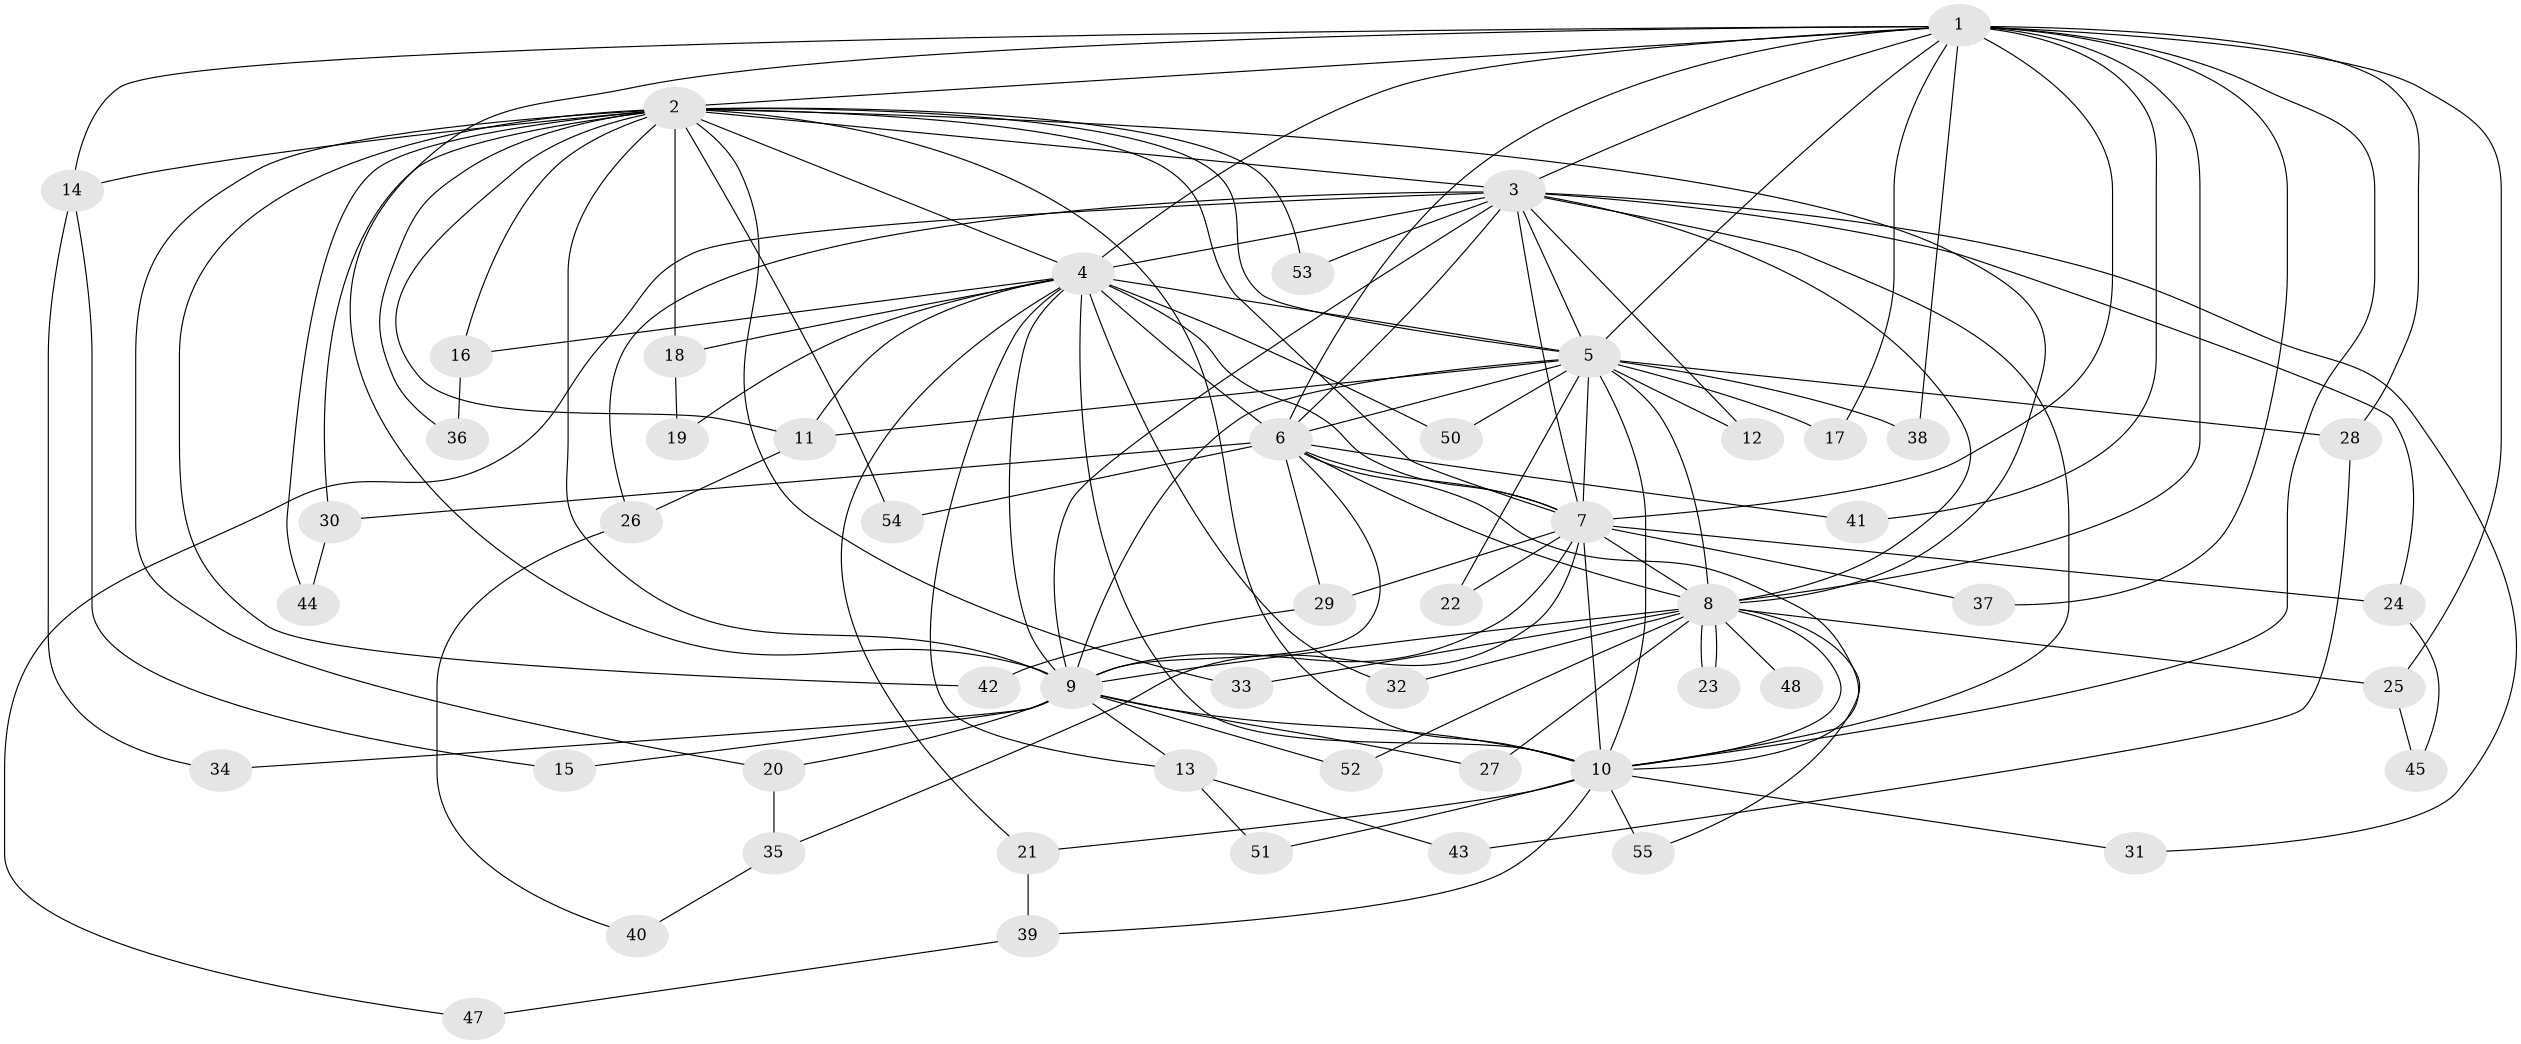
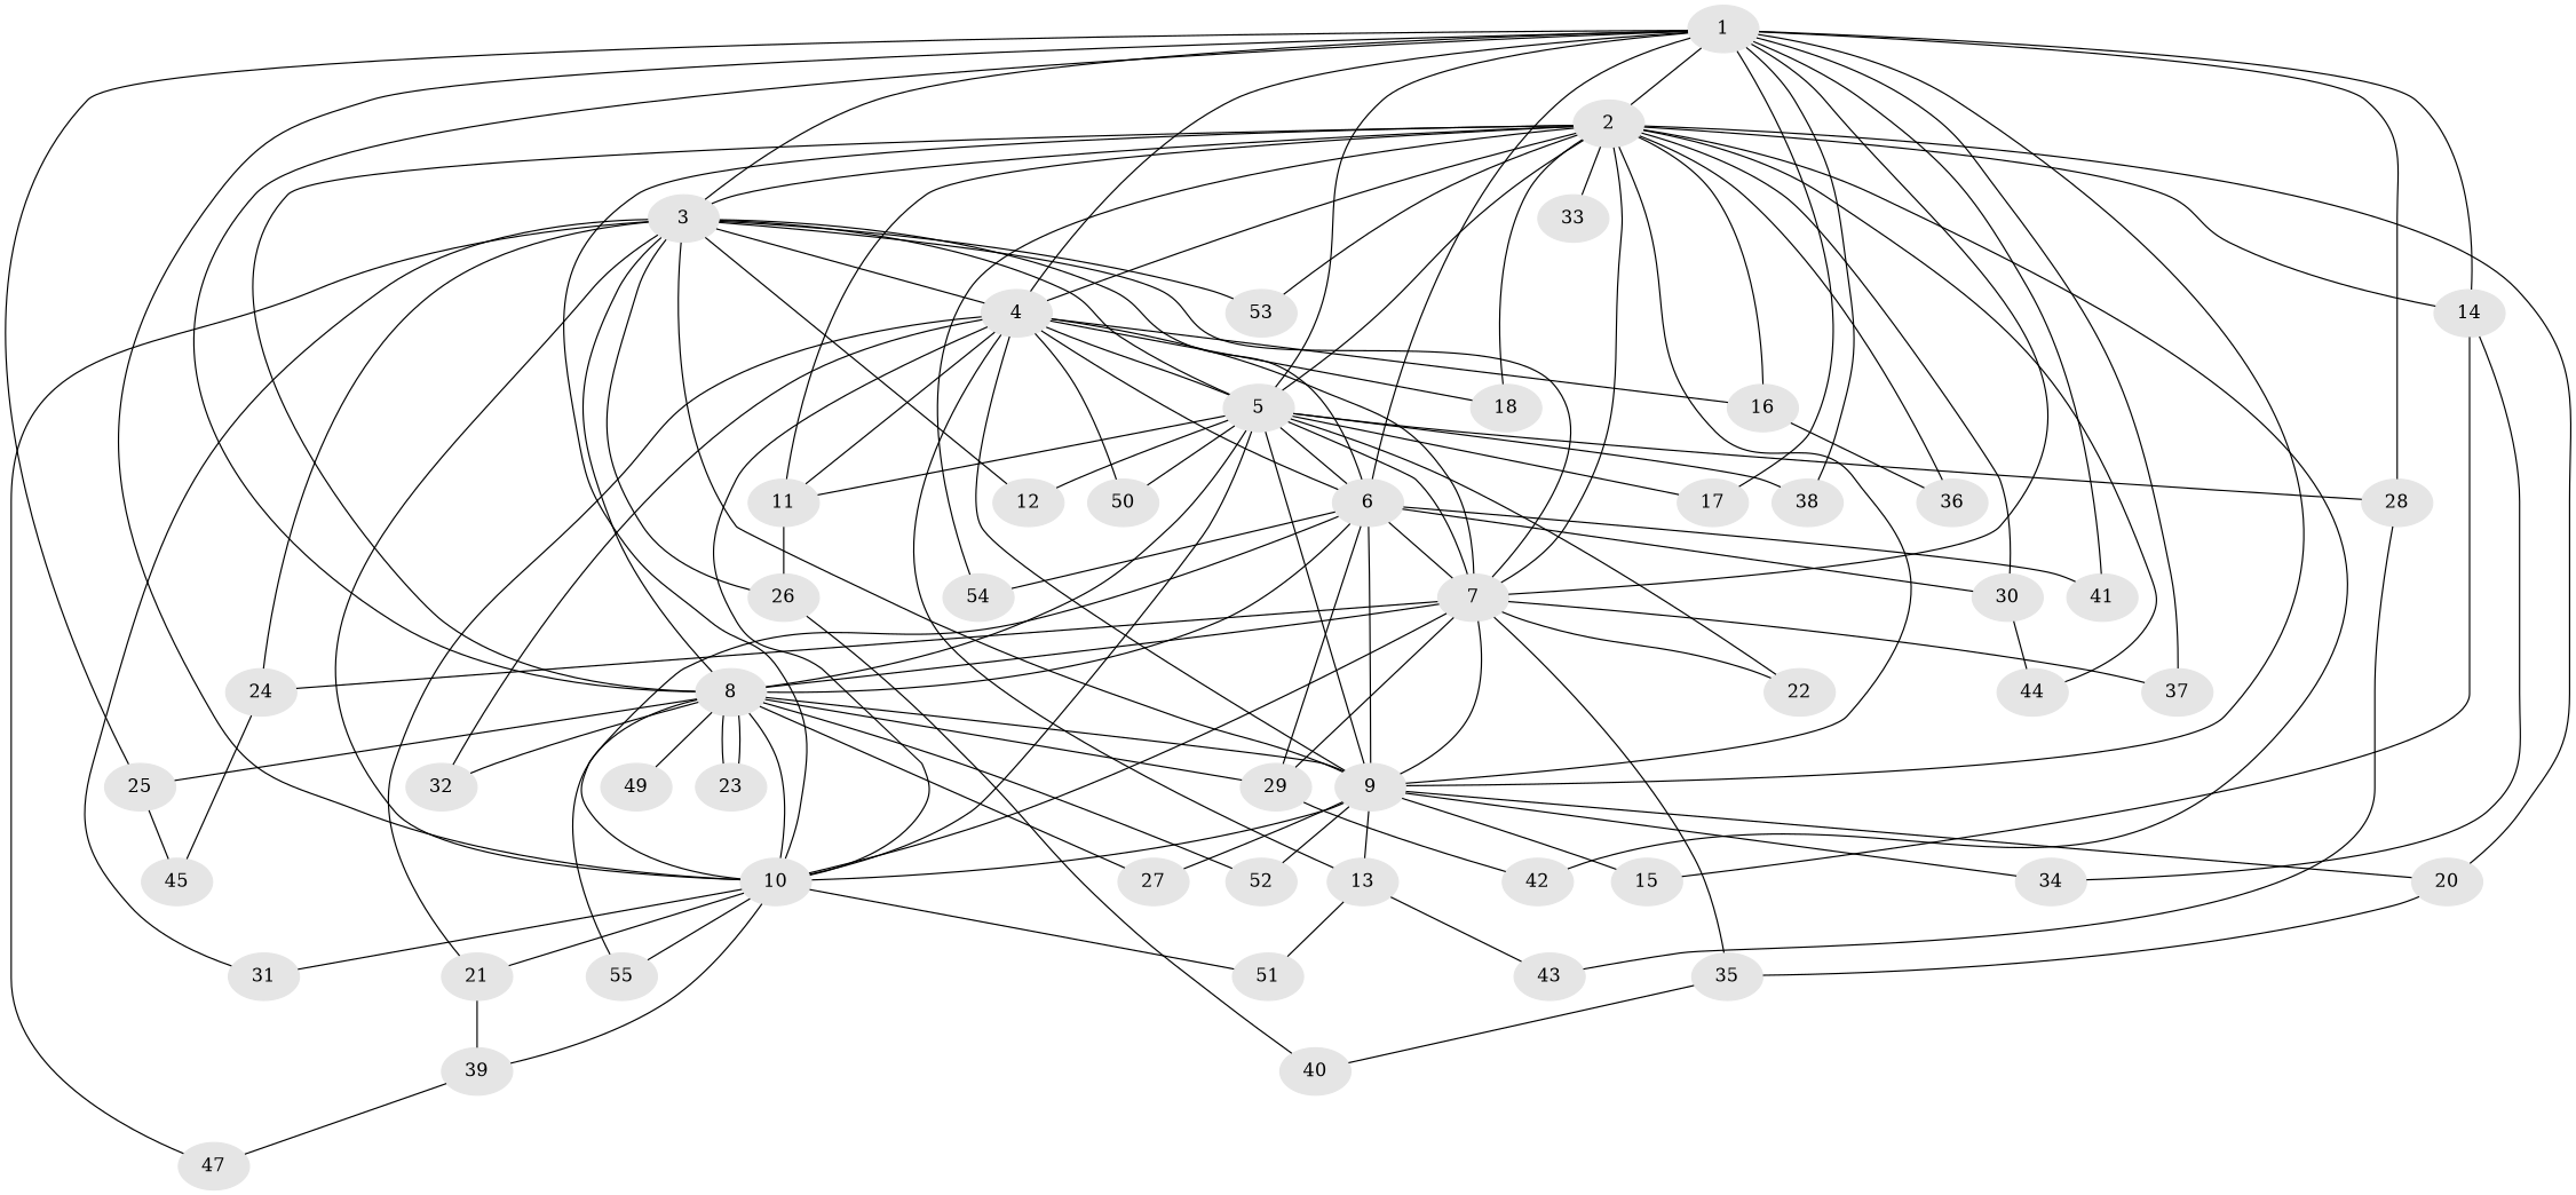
  graph {
    node [color=gray90 style=filled]
    1
    2
    3
    4
    5
    6
    7
    8
    9
    10
    14
    17
    25
    28
    37
    38
    41
    16
    18
    20
    30
    33
    36
    42
    44
    53
    54
    11
    12
    24
    26
    31
    47
    13
-   19
    21
    32
    50
    22
    29
    35
    23
    27
-   48
+   48 [label=49]
    52
    55
    15
    34
    39
    51
    45
    43
    40
    1 -- 2
    1 -- 3
    1 -- 4
    1 -- 5
    1 -- 6
    1 -- 7
    1 -- 8
    1 -- 9
    1 -- 10
    1 -- 14
    1 -- 17
    1 -- 25
    1 -- 28
    1 -- 37
    1 -- 38
    1 -- 41
    2 -- 3
    2 -- 4
    2 -- 5
    2 -- 7
    2 -- 8
    2 -- 9
    2 -- 10
    2 -- 14
    2 -- 16
    2 -- 18
    2 -- 20
    2 -- 30
    2 -- 33
    2 -- 36
    2 -- 42
    2 -- 44
    2 -- 53
    2 -- 54
    2 -- 11
    3 -- 4
    3 -- 5
    3 -- 6
    3 -- 7
    3 -- 8
    3 -- 9
    3 -- 10
    3 -- 53
    3 -- 12
    3 -- 24
    3 -- 26
    3 -- 31
    3 -- 47
    4 -- 5
    4 -- 6
    4 -- 7
    4 -- 9
    4 -- 10
    4 -- 16
    4 -- 18
    4 -- 11
    4 -- 13
-   4 -- 19
    4 -- 21
    4 -- 32
    4 -- 50
    5 -- 6
    5 -- 7
    5 -- 8
    5 -- 9
    5 -- 10
    5 -- 17
    5 -- 28
    5 -- 38
    5 -- 11
    5 -- 12
    5 -- 50
    5 -- 22
    6 -- 7
    6 -- 8
    6 -- 9
    6 -- 10
    6 -- 41
    6 -- 30
    6 -- 54
    6 -- 29
    7 -- 8
    7 -- 9
    7 -- 10
    7 -- 37
    7 -- 24
    7 -- 22
    7 -- 29
    7 -- 35
    8 -- 9
    8 -- 10
    8 -- 25
-   8 -- 33
+   8 -- 29
    8 -- 32
    8 -- 23
    8 -- 23
    8 -- 27
    8 -- 48
    8 -- 52
    8 -- 55
    9 -- 10
    9 -- 20
    9 -- 13
    9 -- 27
    9 -- 52
    9 -- 15
    9 -- 34
    10 -- 31
    10 -- 21
    10 -- 55
    10 -- 39
    10 -- 51
    14 -- 15
    14 -- 34
    25 -- 45
    28 -- 43
    16 -- 36
-   18 -- 19
    20 -- 35
    30 -- 44
    11 -- 26
    24 -- 45
    26 -- 40
    13 -- 51
    13 -- 43
    21 -- 39
    29 -- 42
    35 -- 40
    39 -- 47
  }
